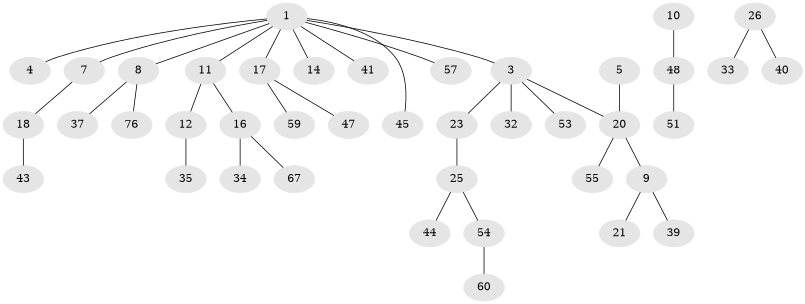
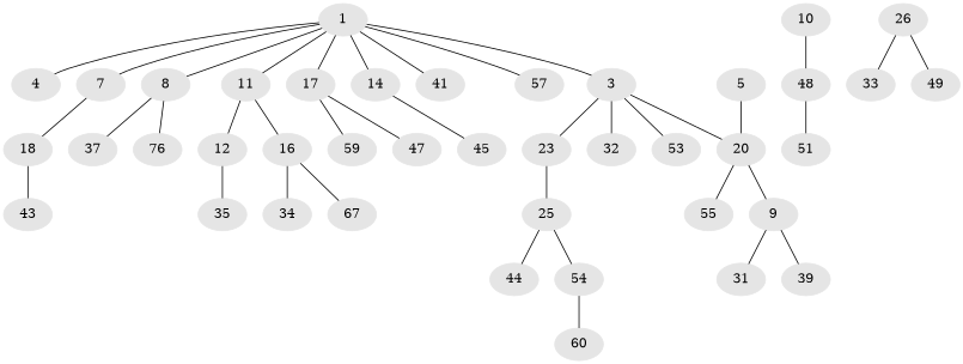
  graph {
    node [color=gray90 style=filled]
    1 [super="+2"]
    3 [super="+50"]
    4 [super="+65"]
    7
    8 [super="+22"]
    11 [super="+28"]
    14
    17 [super="+38"]
    41 [super="+52"]
    45 [super="+66"]
    57
    23
    32 [super="+36"]
    53
    20 [super="+62"]
    18 [super="+19"]
    37
    n18 [label=76]
    12 [super="+13"]
    16 [super="+27"]
    47
    59
    5 [super="+29"]
    25 [super="+30"]
    9 [super="+15"]
-   21 [super="+24"]
+   21 [super="+24" label=31]
    39
    55
    48 [super="+64"]
    10
    26 [super="+31"]
    33 [super="+56"]
-   40 [super="+58"]
+   40 [super="+58" label=49]
    43
    51
    35
    34
    67
    44
    54
    60 [super="+63"]
    1 -- 3
    1 -- 4
    1 -- 7
    1 -- 8
    1 -- 11
    1 -- 14
    1 -- 17
    1 -- 41
-   1 -- 45
+   14 -- 45
    1 -- 57
    3 -- 23
    3 -- 32
    3 -- 53
    3 -- 20
    7 -- 18
    8 -- 37
    8 -- n18
    11 -- 12
    11 -- 16
    17 -- 47
    17 -- 59
    23 -- 25
    20 -- 9
    20 -- 55
    18 -- 43
    12 -- 35
    16 -- 34
    16 -- 67
    5 -- 20
    25 -- 44
    25 -- 54
    9 -- 21
    9 -- 39
    48 -- 51
    10 -- 48
    26 -- 33
    26 -- 40
    54 -- 60
  }
